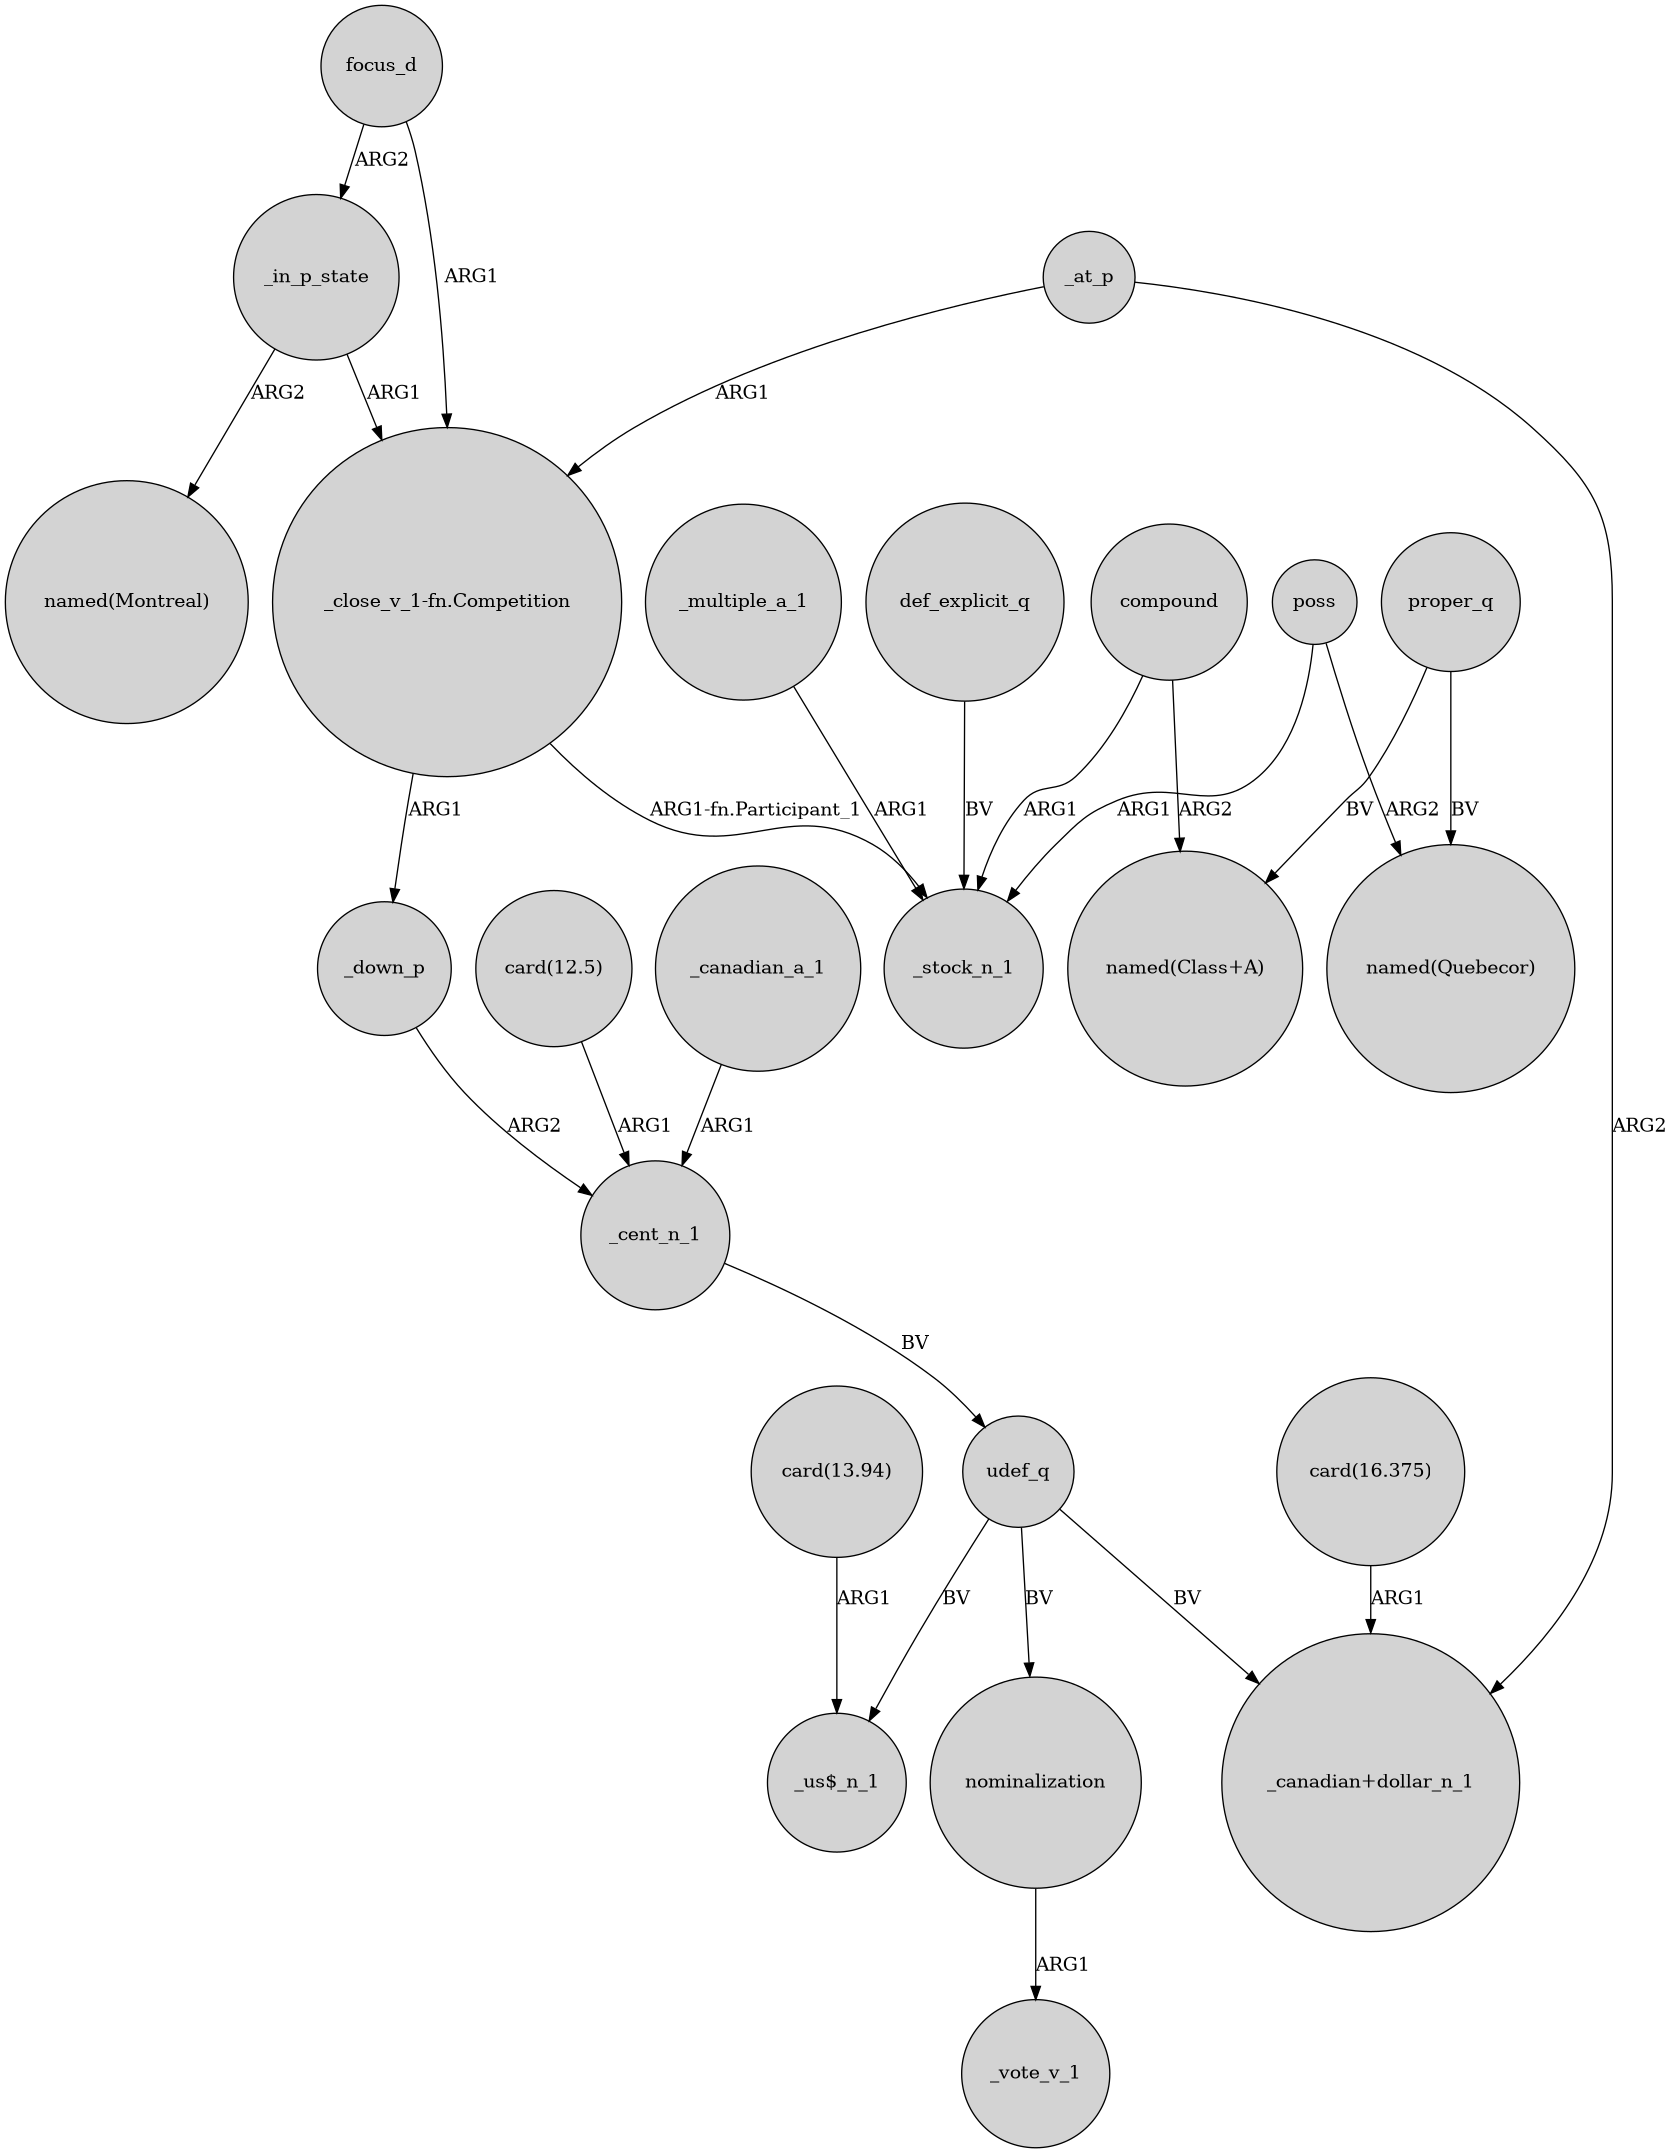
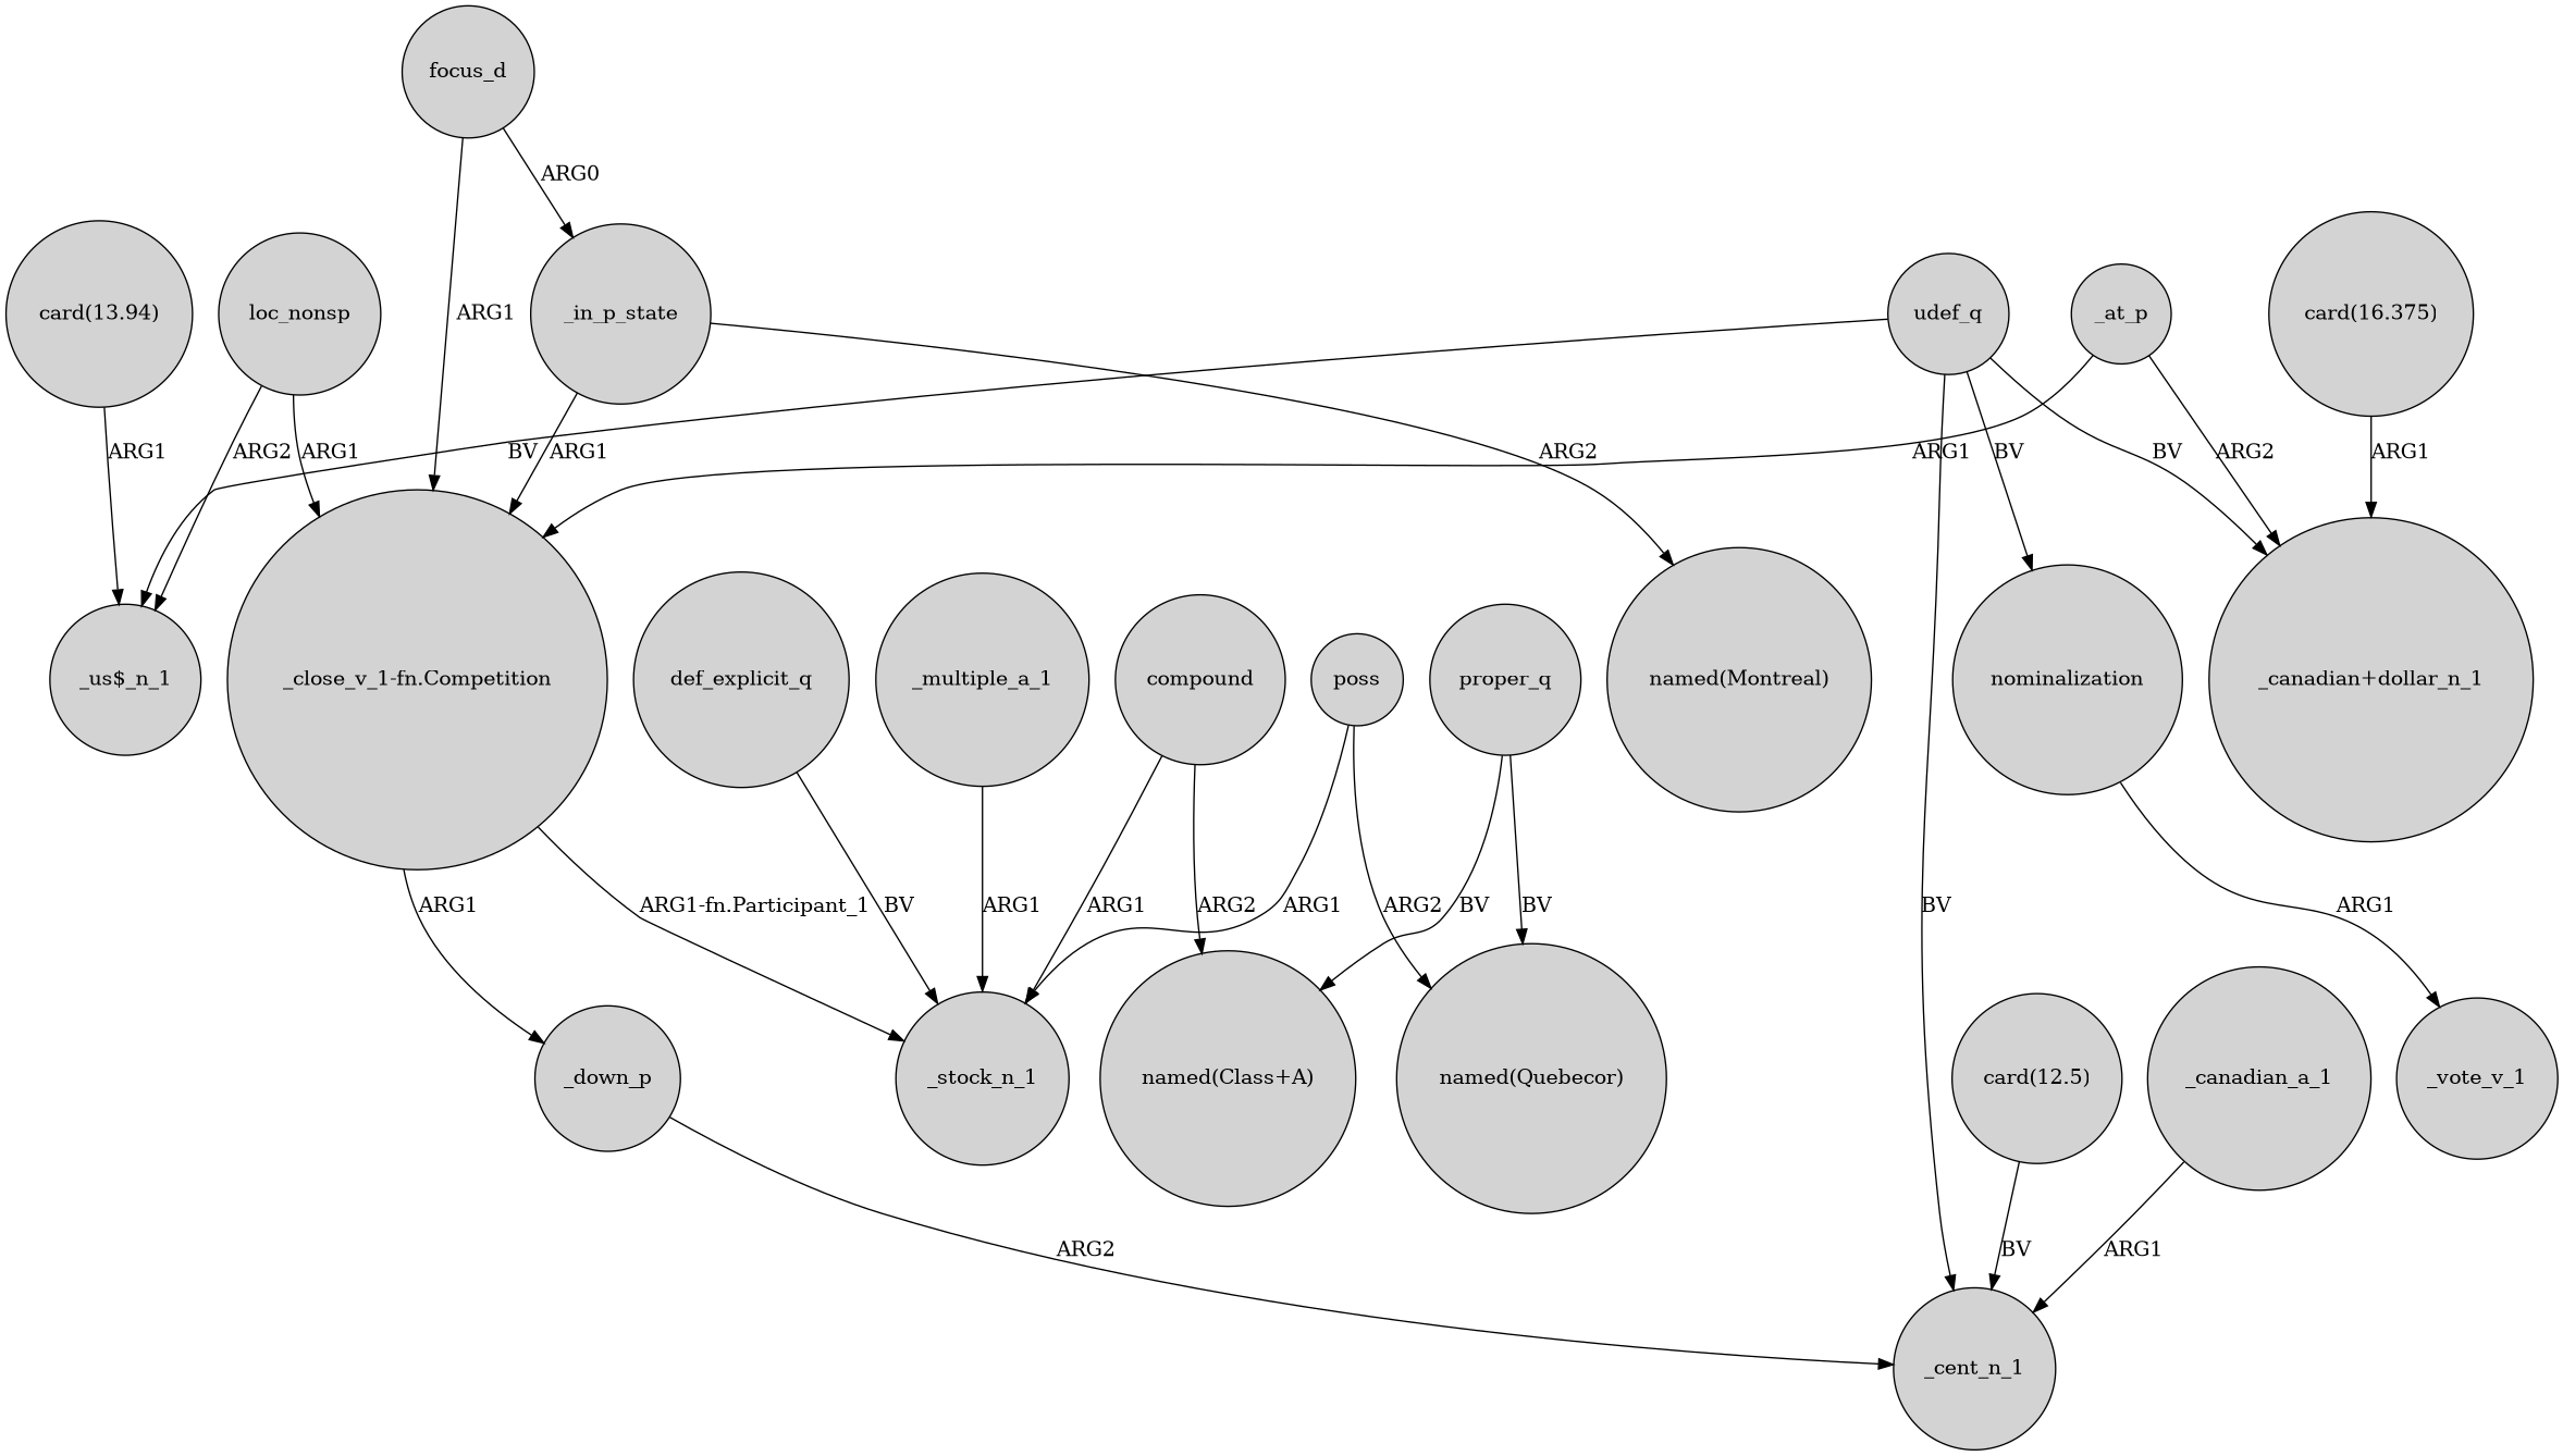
  digraph {
    node [shape=circle style=filled]
    "card(13.94)"
    "_us$_n_1"
    "card(16.375)"
    "_canadian+dollar_n_1"
    focus_d
    _in_p_state
    "_close_v_1-fn.Competition"
    "named(Montreal)"
    _stock_n_1
    _down_p
    nominalization
    _vote_v_1
    _at_p
    _multiple_a_1
+   loc_nonsp
    _cent_n_1
    udef_q
    def_explicit_q
    proper_q
    "named(Quebecor)"
    "named(Class+A)"
    compound
    "card(12.5)"
    poss
    _canadian_a_1
    "card(13.94)" -> "_us$_n_1" [label=ARG1]
    "card(16.375)" -> "_canadian+dollar_n_1" [label=ARG1]
-   focus_d -> _in_p_state [label=ARG2]
+   focus_d -> _in_p_state [label=ARG0]
    focus_d -> "_close_v_1-fn.Competition" [label=ARG1]
    _in_p_state -> "_close_v_1-fn.Competition" [label=ARG1]
    _in_p_state -> "named(Montreal)" [label=ARG2]
    "_close_v_1-fn.Competition" -> _stock_n_1 [label="ARG1-fn.Participant_1"]
    "_close_v_1-fn.Competition" -> _down_p [label=ARG1]
    _down_p -> _cent_n_1 [label=ARG2]
    nominalization -> _vote_v_1 [label=ARG1]
    _at_p -> "_canadian+dollar_n_1" [label=ARG2]
    _at_p -> "_close_v_1-fn.Competition" [label=ARG1]
    _multiple_a_1 -> _stock_n_1 [label=ARG1]
+   loc_nonsp -> "_us$_n_1" [label=ARG2]
+   loc_nonsp -> "_close_v_1-fn.Competition" [label=ARG1]
    udef_q -> "_us$_n_1" [label=BV]
    udef_q -> "_canadian+dollar_n_1" [label=BV]
    udef_q -> nominalization [label=BV]
-   _cent_n_1 -> udef_q [label=BV]
+   udef_q -> _cent_n_1 [label=BV]
    def_explicit_q -> _stock_n_1 [label=BV]
    proper_q -> "named(Quebecor)" [label=BV]
    proper_q -> "named(Class+A)" [label=BV]
    compound -> _stock_n_1 [label=ARG1]
    compound -> "named(Class+A)" [label=ARG2]
-   "card(12.5)" -> _cent_n_1 [label=ARG1]
+   "card(12.5)" -> _cent_n_1 [label=BV]
    poss -> _stock_n_1 [label=ARG1]
    poss -> "named(Quebecor)" [label=ARG2]
    _canadian_a_1 -> _cent_n_1 [label=ARG1]
  }
